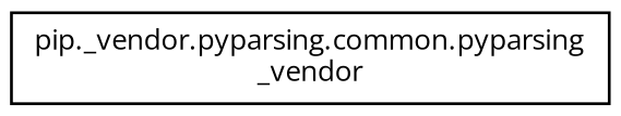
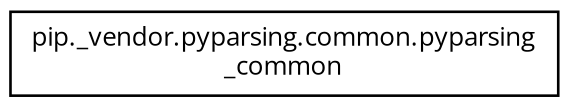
  digraph {
    rankdir=TB
    fontname="Open Sans"
-   n1 [color=black fillcolor=white fontname="Open Sans" fontsize=10 height=0.2 label="pip._vendor.pyparsing.common.pyparsing\l_vendor" shape=record style=filled width=0.4]
+   n1 [color=black fillcolor=white fontname="Open Sans" fontsize=10 height=0.2 label="pip._vendor.pyparsing.common.pyparsing\l_common" shape=record style=filled width=0.4]
  }
